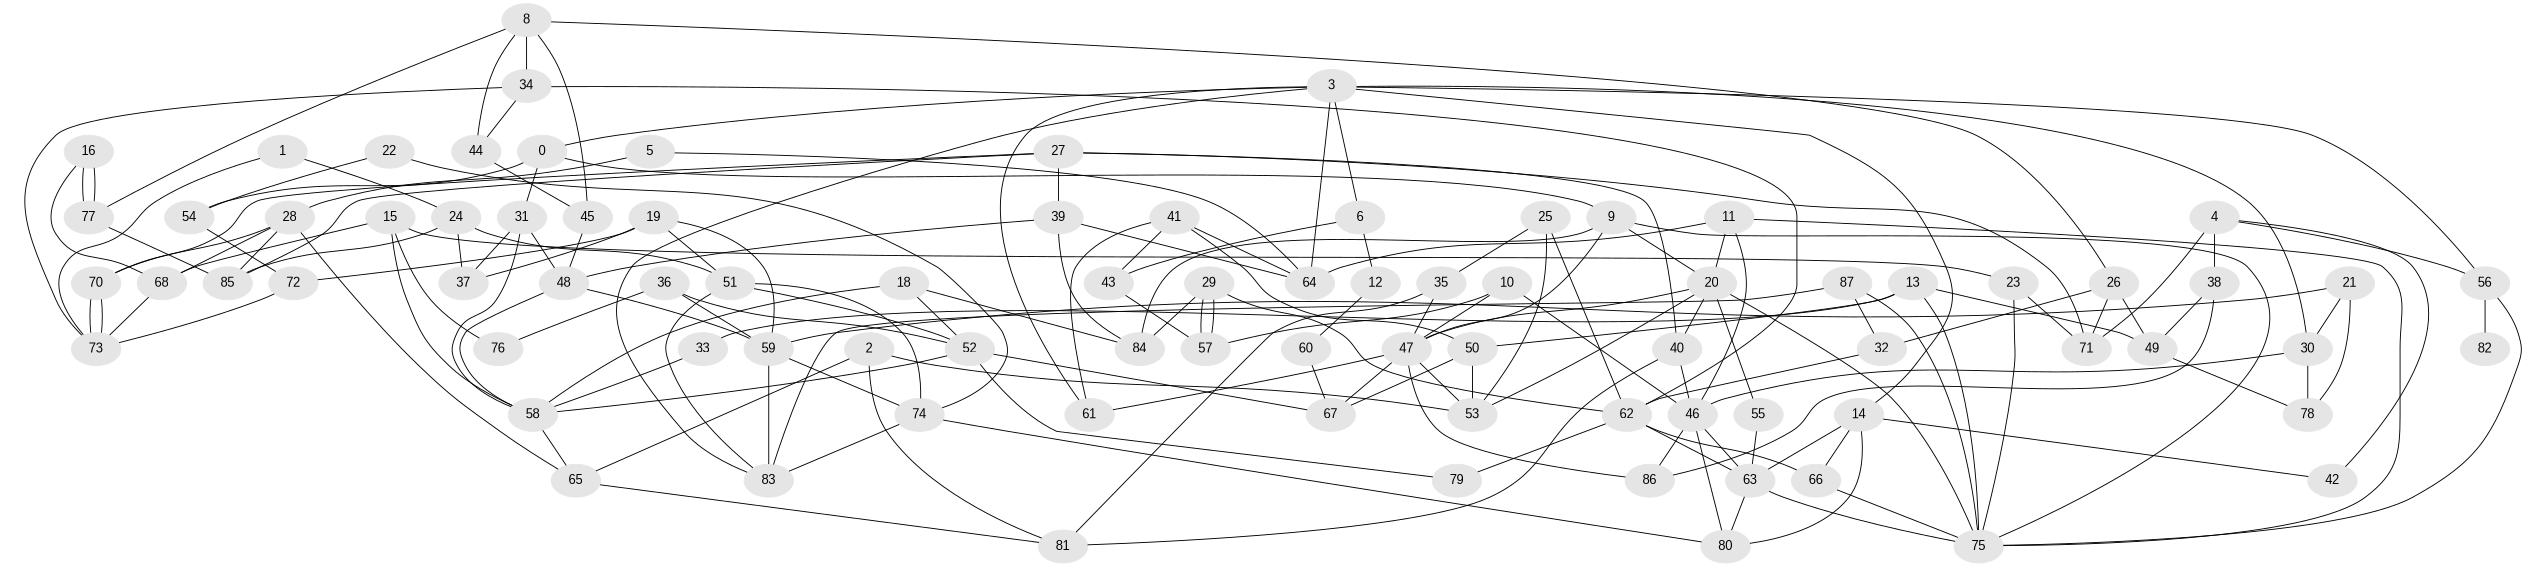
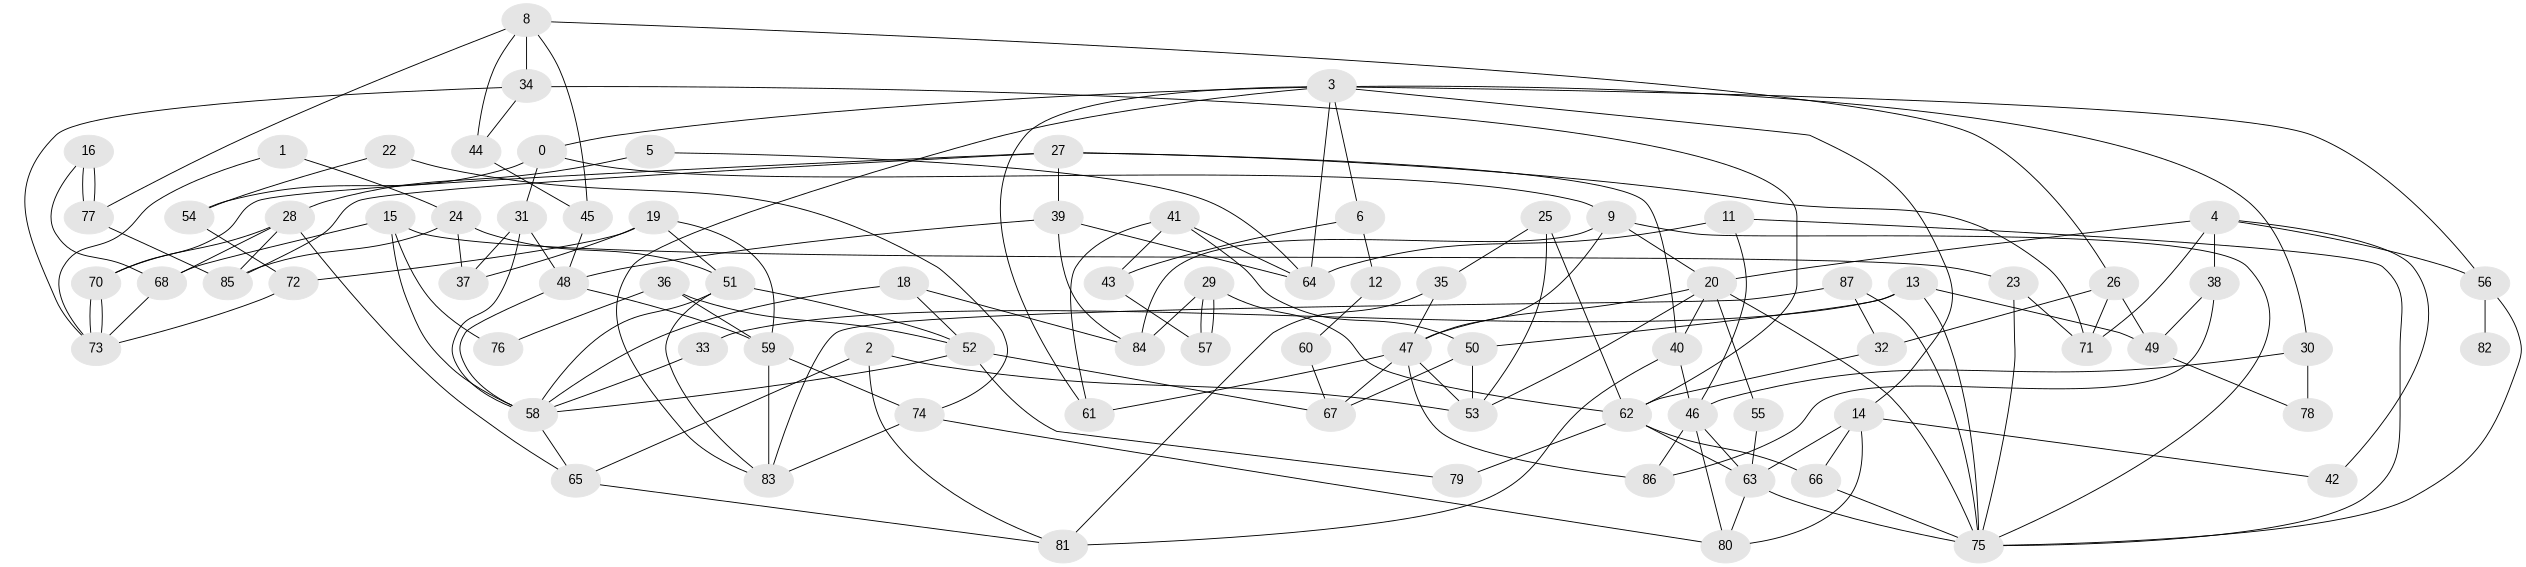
  graph {
    fontname="Liberation Sans"
    node [color=gray90 fontname="Liberation Sans" style=filled]
    edge [fontname="Liberation Sans"]
    1
    24
    73
    37
    51
    85
    2
    53
    65
    81
    3
    6
    n13 [label=0]
    14
    30
    56
    61
    64
    83
    12
    43
    9
    31
    54
    42
    63
    66
    80
    46
    78
    75
    82
    4
    38
    71
    49
    86
    5
    28
    68
    70
    60
    57
    20
    47
    84
    58
    48
    72
    8
    26
    34
    44
    45
    77
    32
    62
    40
    55
    67
-   10
    11
    13
    33
    50
    15
    23
    76
    16
    n70 [label=87]
    18
    52
    79
    19
    59
    74
-   21
    22
    25
    35
    27
    39
    29
    36
    41
    1 -- 24
    1 -- 73
    24 -- 37
    24 -- 51
    24 -- 85
    51 -- 83
    51 -- 52
-   51 -- 74
+   51 -- 58
    2 -- 53
    2 -- 65
    2 -- 81
    65 -- 81
    3 -- 6
    3 -- n13
    3 -- 14
    3 -- 30
    3 -- 56
    3 -- 61
    3 -- 64
    3 -- 83
    6 -- 12
    6 -- 43
    n13 -- 9
    n13 -- 31
    n13 -- 54
    14 -- 42
    14 -- 63
    14 -- 66
    14 -- 80
    30 -- 46
    30 -- 78
    56 -- 75
    56 -- 82
    12 -- 60
    43 -- 57
    9 -- 75
    9 -- 20
    9 -- 47
    9 -- 84
    31 -- 37
    31 -- 58
    31 -- 48
    54 -- 72
    63 -- 80
    63 -- 75
    66 -- 75
    46 -- 63
    46 -- 80
    46 -- 86
    4 -- 56
    4 -- 42
    4 -- 38
    4 -- 71
    38 -- 49
    38 -- 86
    49 -- 78
    5 -- 64
    5 -- 28
    28 -- 85
    28 -- 65
    28 -- 68
    28 -- 70
    68 -- 73
    70 -- 73
    70 -- 73
    60 -- 67
    20 -- 53
    20 -- 75
    20 -- 47
    20 -- 40
    20 -- 55
    47 -- 53
    47 -- 61
    47 -- 86
    47 -- 67
    58 -- 65
    48 -- 58
    48 -- 59
    72 -- 73
    8 -- 26
    8 -- 34
    8 -- 44
    8 -- 45
    8 -- 77
    26 -- 71
    26 -- 49
    26 -- 32
    34 -- 73
    34 -- 44
    34 -- 62
    44 -- 45
    45 -- 48
    77 -- 85
    32 -- 62
    62 -- 63
    62 -- 66
    62 -- 79
    40 -- 81
    40 -- 46
    55 -- 63
-   10 -- 46
-   10 -- 57
-   10 -- 47
    11 -- 64
    11 -- 46
    11 -- 75
-   11 -- 20
+   4 -- 20
    13 -- 75
    13 -- 49
    13 -- 33
    13 -- 50
    33 -- 58
    50 -- 53
    50 -- 67
    15 -- 68
    15 -- 58
    15 -- 23
    15 -- 76
    23 -- 75
    23 -- 71
    16 -- 68
    16 -- 77
    16 -- 77
    n70 -- 83
    n70 -- 75
    n70 -- 32
    18 -- 84
    18 -- 58
    18 -- 52
    52 -- 58
    52 -- 67
    52 -- 79
    19 -- 37
    19 -- 51
    19 -- 72
    19 -- 59
    59 -- 83
    59 -- 74
    74 -- 83
    74 -- 80
-   21 -- 30
-   21 -- 78
-   21 -- 59
    22 -- 54
    22 -- 74
    25 -- 53
    25 -- 62
    25 -- 35
    35 -- 81
    35 -- 47
    27 -- 85
    27 -- 71
    27 -- 70
    27 -- 40
    27 -- 39
    39 -- 64
    39 -- 84
    39 -- 48
    29 -- 57
    29 -- 57
    29 -- 84
    29 -- 62
    36 -- 76
    36 -- 52
    36 -- 59
    41 -- 61
    41 -- 64
    41 -- 43
    41 -- 50
  }
